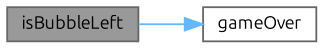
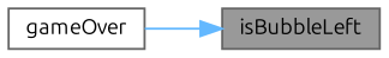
  digraph {
    rankdir=LR
    fontname=Ubuntu
    node [fontname=Ubuntu fontsize=10 shape=box style=filled]
    n1 [color=gray40 fillcolor=grey60 fontcolor=black height=0.2 label=isBubbleLeft width=0.4]
    n2 [color=grey40 fillcolor=white height=0.2 label=gameOver width=0.4]
-   n1 -> n2 [color=steelblue1 fontname=Ubuntu fontsize=10 labelfontname=Helvetica labelfontsize=10 style=solid]
+   n2 -> n1 [color=steelblue1 fontname=Ubuntu fontsize=10 labelfontname=Helvetica labelfontsize=10 style=solid]
  }
